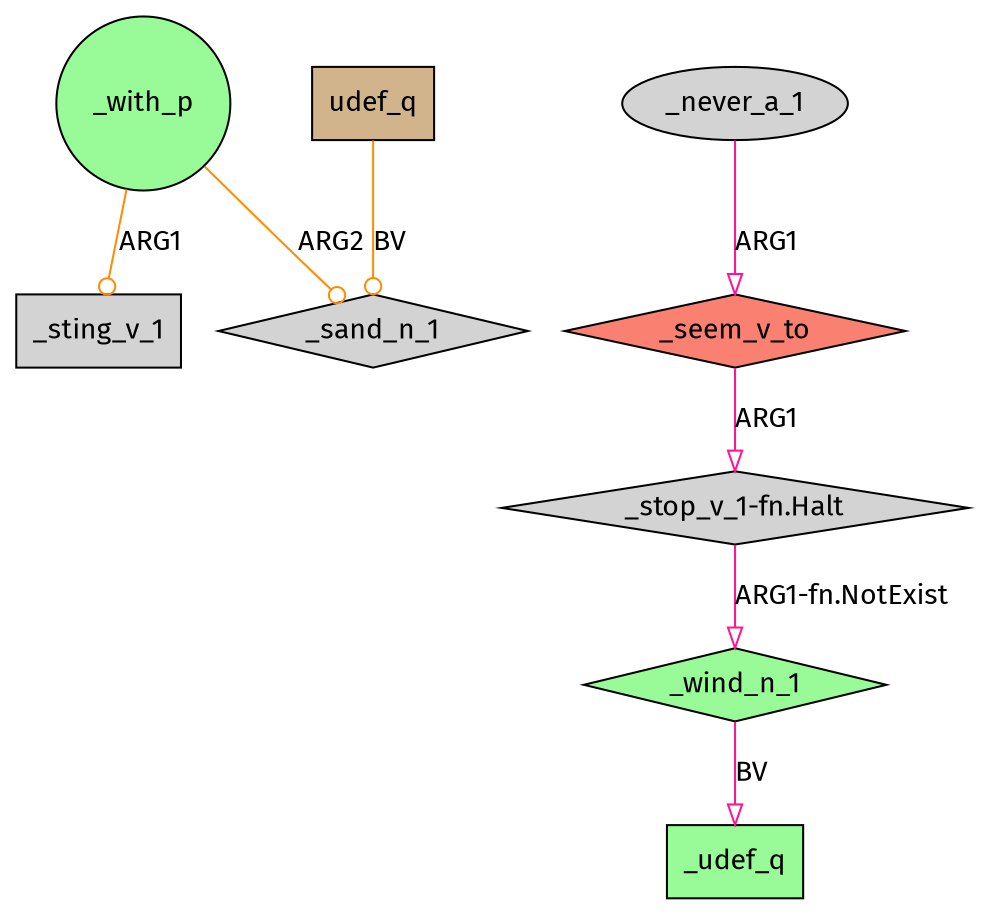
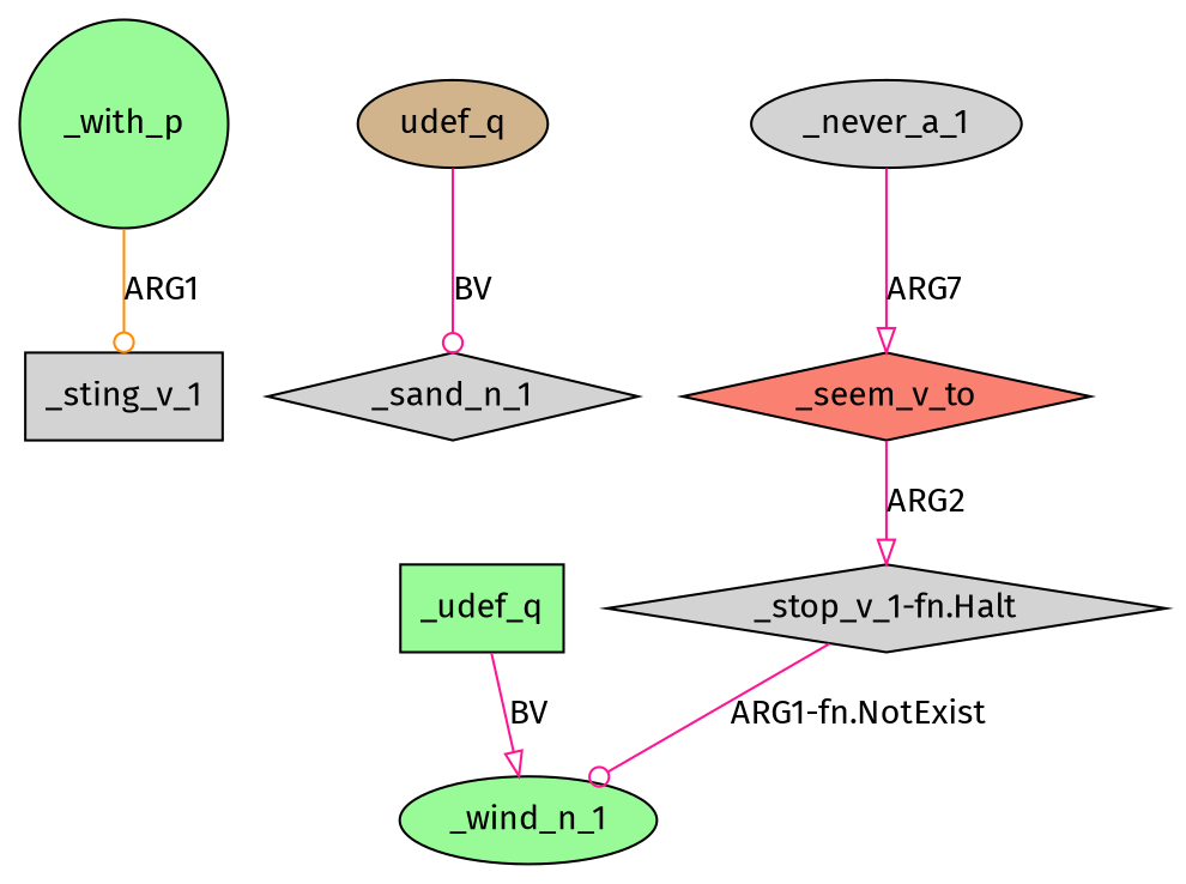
  digraph {
    fontname="Fira Sans"
    node [fillcolor=lightgrey fontname="Fira Sans" shape=diamond style=filled]
    edge [arrowhead=onormal color=deeppink fontname="Fira Sans"]
    _with_p [fillcolor=palegreen shape=circle]
    _sand_n_1
    _sting_v_1 [shape=box]
-   _wind_n_1 [fillcolor=palegreen]
+   _wind_n_1 [fillcolor=palegreen shape=ellipse]
    n5 [fillcolor=palegreen label=_udef_q shape=box]
    "_stop_v_1-fn.Halt"
    _seem_v_to [fillcolor=salmon]
-   udef_q [fillcolor=tan shape=box]
+   udef_q [fillcolor=tan shape=ellipse]
    _never_a_1 [shape=ellipse]
-   _with_p -> _sand_n_1 [arrowhead=odot color=darkorange label=ARG2]
    _with_p -> _sting_v_1 [arrowhead=odot color=darkorange label=ARG1]
-   _wind_n_1 -> n5 [label=BV]
-   "_stop_v_1-fn.Halt" -> _wind_n_1 [label="ARG1-fn.NotExist"]
-   _seem_v_to -> "_stop_v_1-fn.Halt" [label=ARG1]
-   udef_q -> _sand_n_1 [arrowhead=odot color=darkorange label=BV]
-   _never_a_1 -> _seem_v_to [label=ARG1]
+   n5 -> _wind_n_1 [label=BV]
+   "_stop_v_1-fn.Halt" -> _wind_n_1 [arrowhead=odot label="ARG1-fn.NotExist"]
+   _seem_v_to -> "_stop_v_1-fn.Halt" [label=ARG2]
+   udef_q -> _sand_n_1 [arrowhead=odot label=BV]
+   _never_a_1 -> _seem_v_to [label=ARG7]
  }
